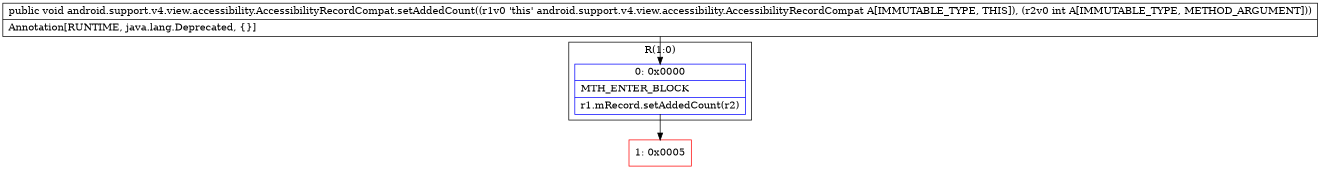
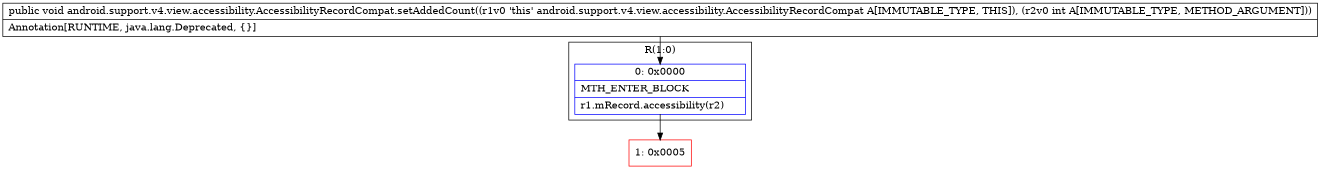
  digraph {
    node [shape=record]
-   n1 [color=blue label="{0\:\ 0x0000|MTH_ENTER_BLOCK\l|r1.mRecord.setAddedCount(r2)\l}"]
+   n1 [color=blue label="{0\:\ 0x0000|MTH_ENTER_BLOCK\l|r1.mRecord.accessibility(r2)\l}"]
    n2 [color=red label="{1\:\ 0x0005}"]
    n3 [label="{public void android.support.v4.view.accessibility.AccessibilityRecordCompat.setAddedCount((r1v0 'this' android.support.v4.view.accessibility.AccessibilityRecordCompat A[IMMUTABLE_TYPE, THIS]), (r2v0 int A[IMMUTABLE_TYPE, METHOD_ARGUMENT]))  | Annotation[RUNTIME, java.lang.Deprecated, \{\}]\l}"]
    subgraph cluster_1 {
      label="R(1:0)"
      n1
    }
    n1 -> n2
    n3 -> n1
  }
